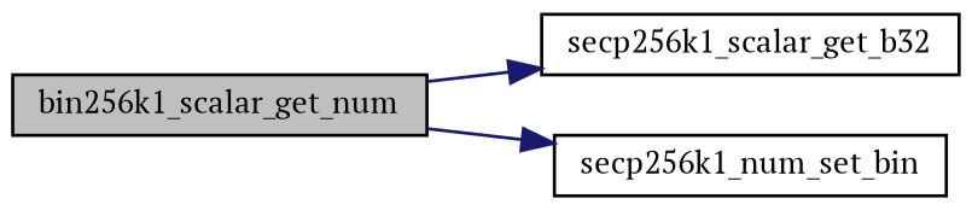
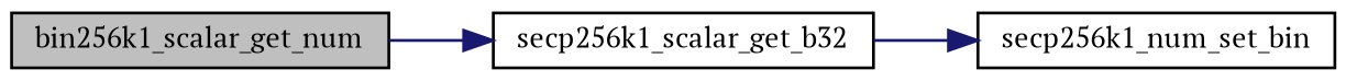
  digraph {
    fontname="PT Serif"
    rankdir=LR
    node [color=black fillcolor=white fontname="PT Serif" fontsize=10 shape=record style=filled]
    edge [color=midnightblue fontname="PT Serif" fontsize=10 labelfontname=Helvetica labelfontsize=10 style=solid]
    n1 [fillcolor=grey75 fontcolor=black height=0.2 label=bin256k1_scalar_get_num width=0.4]
    n2 [height=0.2 label=secp256k1_scalar_get_b32 width=0.4]
    n3 [height=0.2 label=secp256k1_num_set_bin width=0.4]
    n1 -> n2
-   n1 -> n3
+   n2 -> n3
  }
